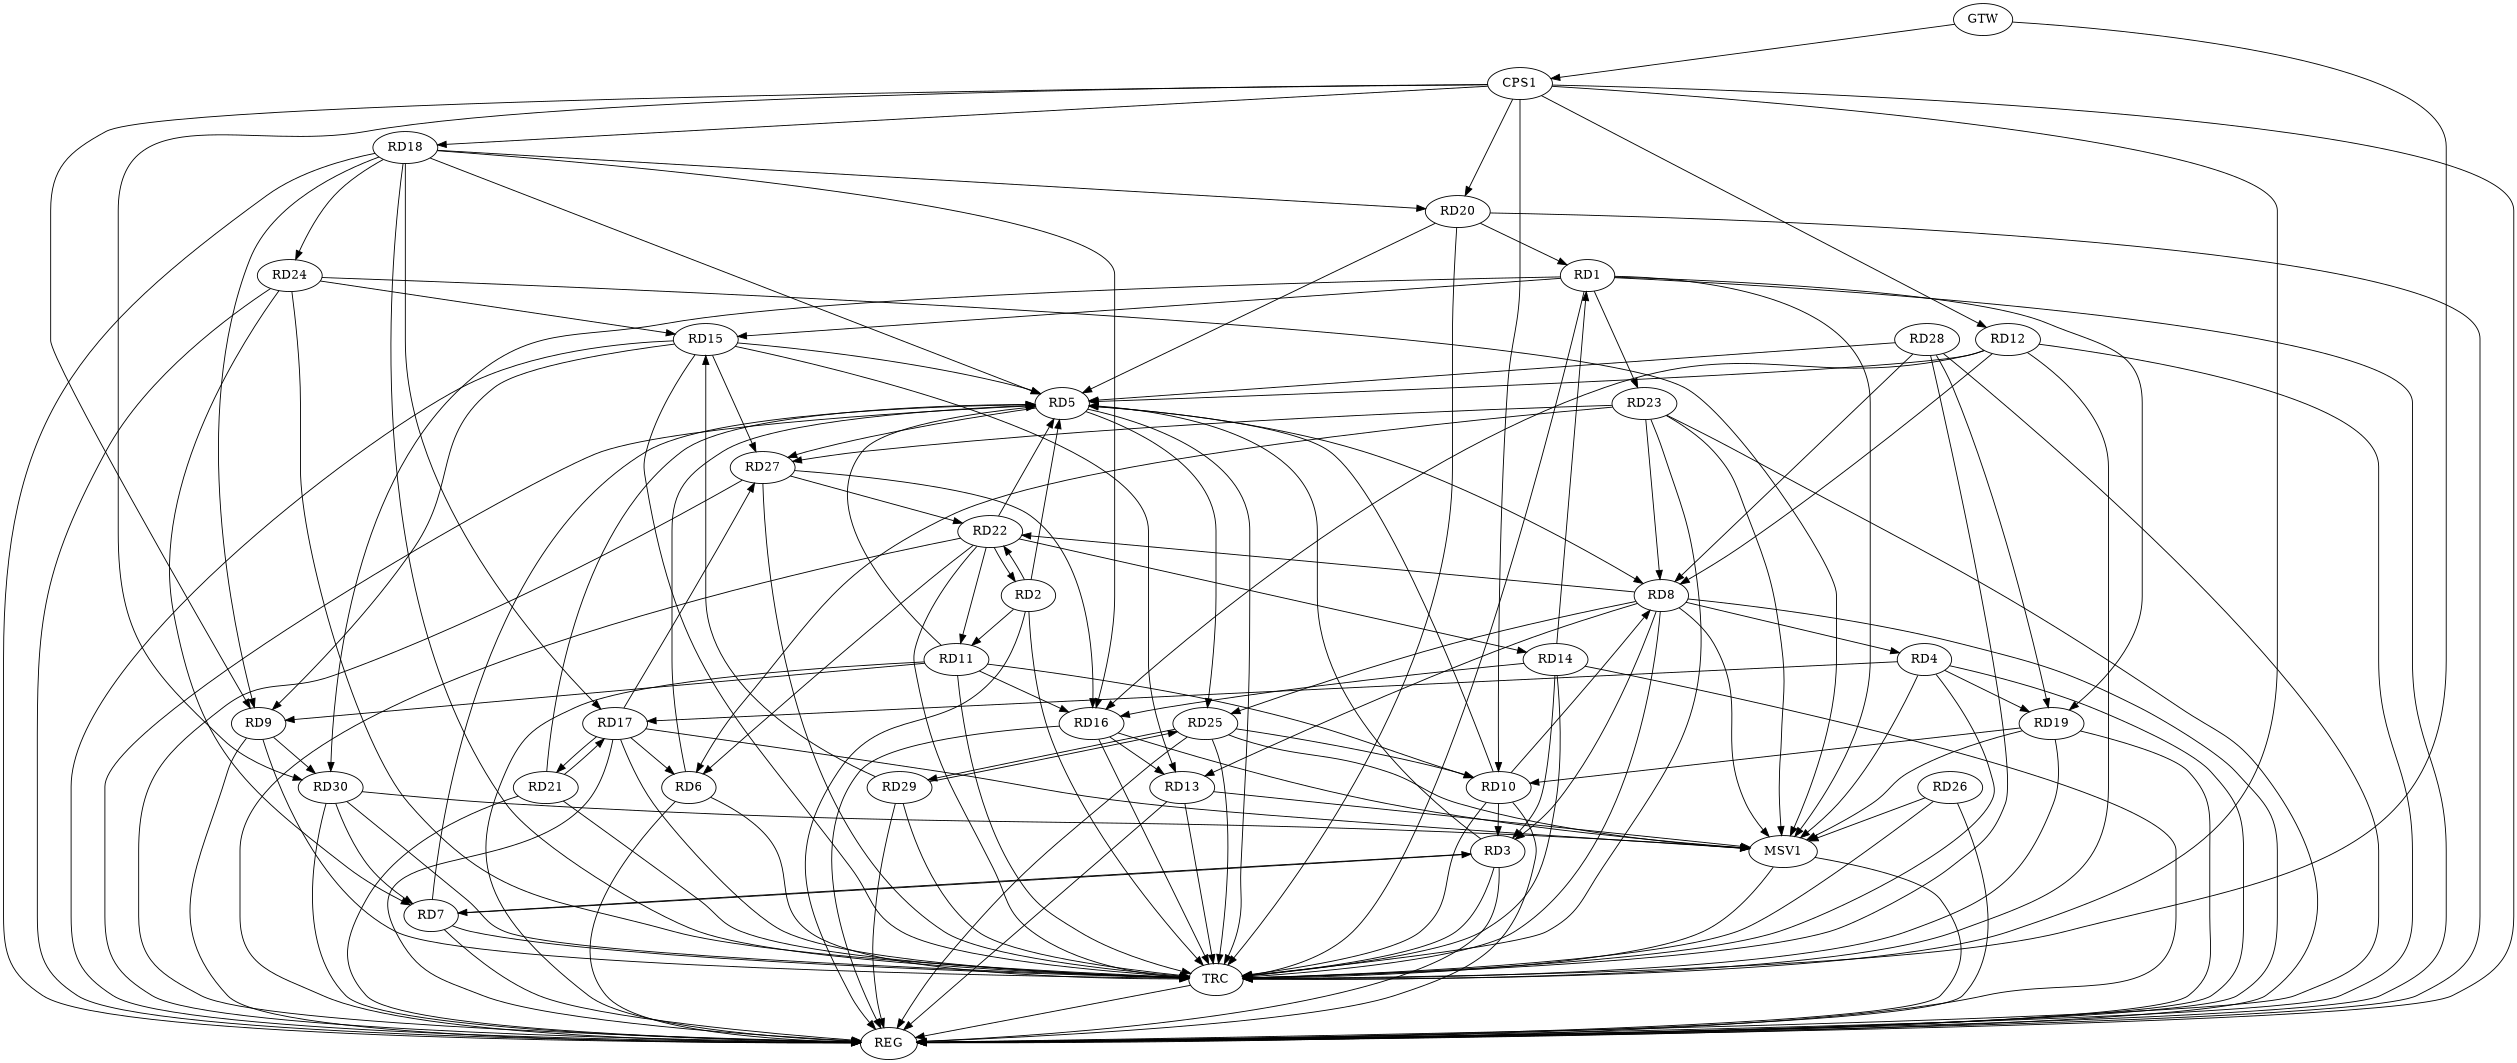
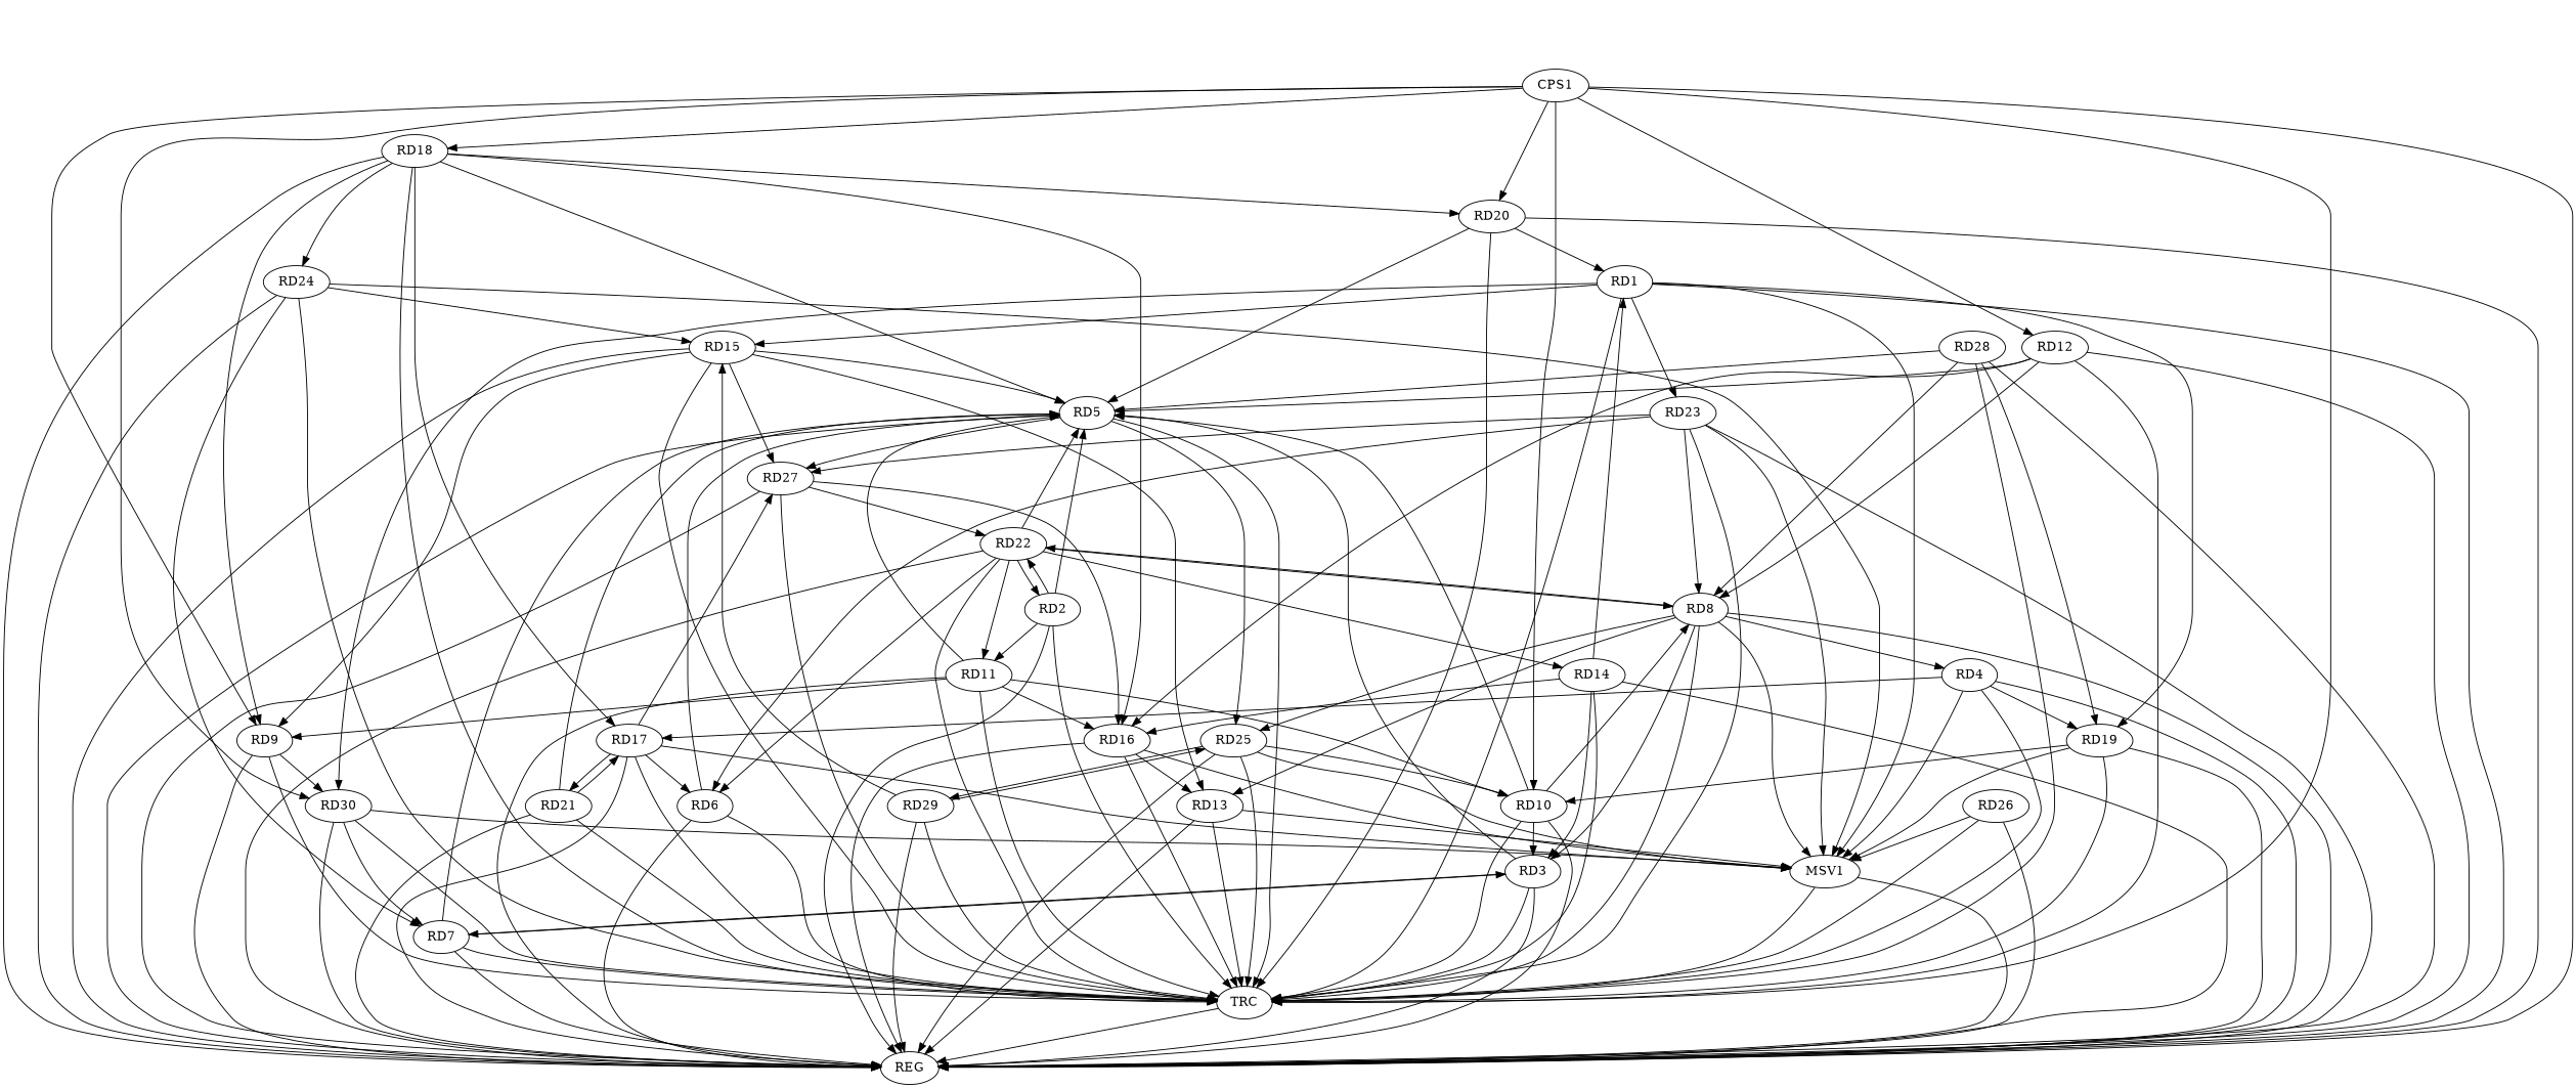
  strict digraph {
    n1 [label=RD1]
    n2 [label=RD15]
    n3 [label=RD19]
    n4 [label=RD23]
    n5 [label=RD30]
    n6 [label=REG]
    n7 [label=TRC]
    n8 [label=MSV1]
    n9 [label=RD5]
    n10 [label=RD27]
    n11 [label=RD13]
    n12 [label=RD9]
    n13 [label=RD10]
    n14 [label=RD6]
    n15 [label=RD8]
    n16 [label=RD7]
    n17 [label=RD2]
    n18 [label=RD11]
    n19 [label=RD22]
    n20 [label=RD25]
    n21 [label=RD16]
    n22 [label=RD14]
    n23 [label=RD3]
    n24 [label=RD4]
    n25 [label=RD17]
    n26 [label=RD21]
    n27 [label=RD29]
    n28 [label=RD12]
    n29 [label=RD18]
    n30 [label=RD20]
    n31 [label=RD24]
    n32 [label=RD26]
    n33 [label=RD28]
    n34 [label=CPS1]
-   n35 [label=GTW]
    n1 -> n2
    n1 -> n3
    n1 -> n4
    n1 -> n5
    n1 -> n6
    n1 -> n7
    n1 -> n8
    n2 -> n6
    n2 -> n7
    n2 -> n9
    n2 -> n10
    n2 -> n11
    n2 -> n12
    n3 -> n6
    n3 -> n7
    n3 -> n8
    n3 -> n13
    n4 -> n6
    n4 -> n7
    n4 -> n8
    n4 -> n10
    n4 -> n14
    n4 -> n15
    n5 -> n6
    n5 -> n7
    n5 -> n8
    n5 -> n16
    n7 -> n6
    n8 -> n6
    n8 -> n7
    n9 -> n6
    n9 -> n7
    n9 -> n10
    n9 -> n20
    n10 -> n6
    n10 -> n7
    n10 -> n19
    n10 -> n21
    n11 -> n6
    n11 -> n7
    n11 -> n8
    n12 -> n5
    n12 -> n6
    n12 -> n7
    n13 -> n6
    n13 -> n7
    n13 -> n9
    n13 -> n15
    n13 -> n23
    n14 -> n6
    n14 -> n7
    n14 -> n9
    n15 -> n6
    n15 -> n7
    n15 -> n8
    n15 -> n11
    n15 -> n19
    n15 -> n20
    n15 -> n23
    n15 -> n24
    n16 -> n6
    n16 -> n7
    n16 -> n9
    n16 -> n23
    n17 -> n6
    n17 -> n7
    n17 -> n9
    n17 -> n18
    n17 -> n19
    n18 -> n6
    n18 -> n7
    n18 -> n9
    n18 -> n12
    n18 -> n13
    n18 -> n21
    n19 -> n6
    n19 -> n7
    n19 -> n9
    n19 -> n14
-   n9 -> n15
+   n19 -> n15
    n19 -> n17
    n19 -> n18
    n19 -> n22
    n20 -> n6
    n20 -> n7
    n20 -> n8
    n20 -> n13
    n20 -> n27
    n21 -> n6
    n21 -> n7
    n21 -> n8
    n21 -> n11
    n22 -> n1
    n22 -> n6
    n22 -> n7
    n22 -> n21
    n22 -> n23
    n23 -> n6
    n23 -> n7
    n23 -> n9
    n23 -> n16
    n24 -> n3
    n24 -> n6
    n24 -> n7
    n24 -> n8
    n24 -> n25
    n25 -> n6
    n25 -> n7
    n25 -> n8
    n25 -> n10
    n25 -> n14
    n25 -> n26
    n26 -> n6
    n26 -> n7
    n26 -> n9
    n26 -> n25
    n27 -> n2
    n27 -> n6
    n27 -> n7
    n27 -> n20
    n28 -> n6
    n28 -> n7
    n28 -> n9
    n28 -> n15
    n28 -> n21
    n29 -> n6
    n29 -> n7
    n29 -> n9
    n29 -> n12
    n29 -> n21
    n29 -> n25
    n29 -> n30
    n29 -> n31
    n30 -> n1
    n30 -> n6
    n30 -> n7
    n30 -> n9
    n31 -> n2
    n31 -> n6
    n31 -> n7
    n31 -> n8
    n31 -> n16
    n32 -> n6
    n32 -> n7
    n32 -> n8
    n33 -> n3
    n33 -> n6
    n33 -> n7
    n33 -> n9
    n33 -> n15
    n34 -> n5
    n34 -> n6
    n34 -> n7
    n34 -> n12
    n34 -> n13
    n34 -> n28
    n34 -> n29
    n34 -> n30
-   n35 -> n7
-   n35 -> n34
  }
